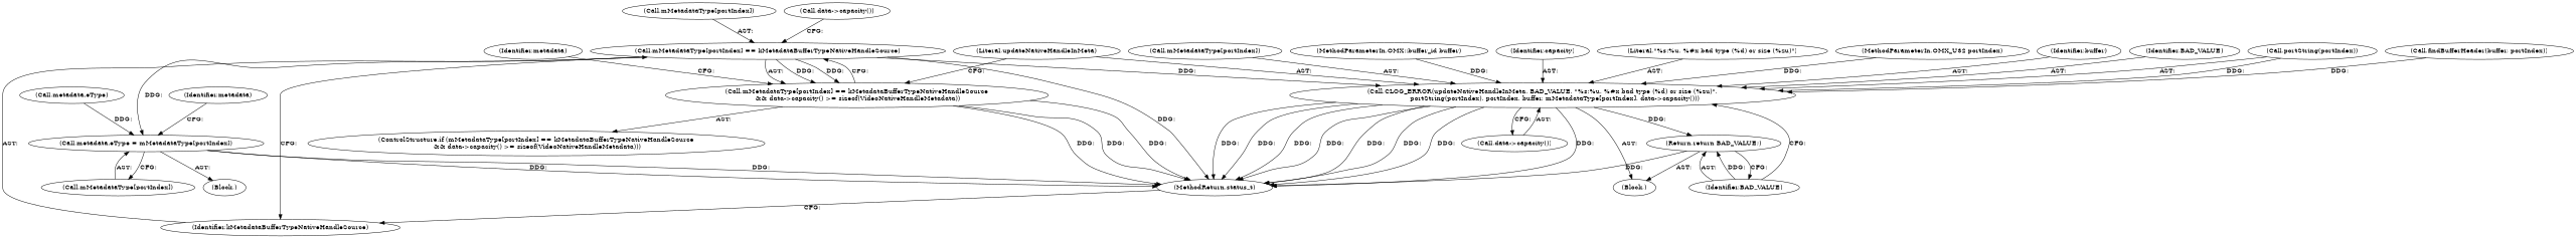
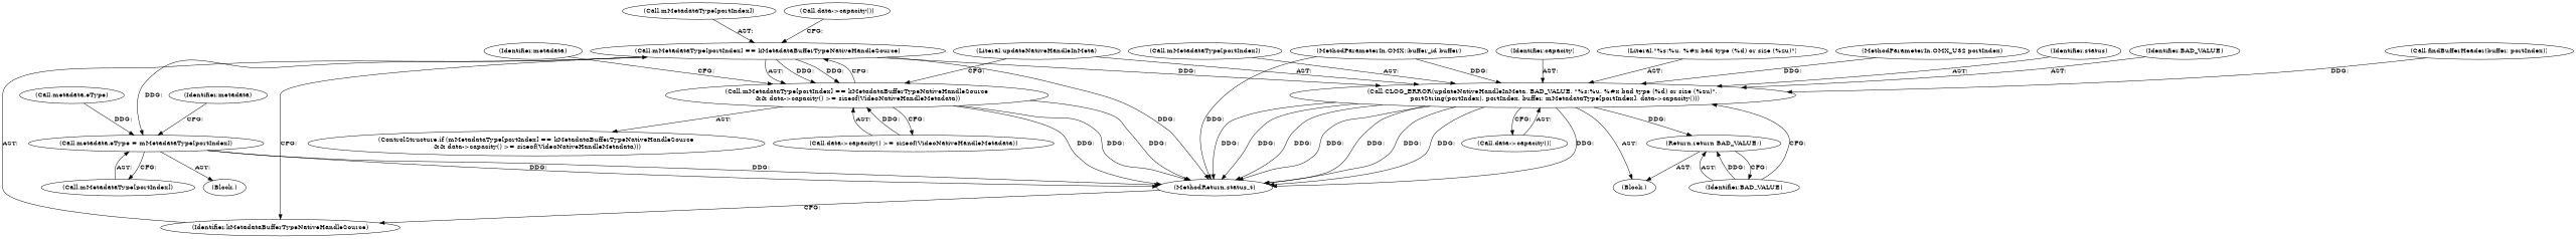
  digraph {
    n1 [label="(Call,mMetadataType[portIndex] == kMetadataBufferTypeNativeHandleSource)"]
    n2 [label="(Call,mMetadataType[portIndex] == kMetadataBufferTypeNativeHandleSource\n && data->capacity() >= sizeof(VideoNativeHandleMetadata))"]
    n3 [label="(Call,metadata.eType = mMetadataType[portIndex])"]
    n4 [label="(Call,CLOG_ERROR(updateNativeHandleInMeta, BAD_VALUE, \"%s:%u, %#x bad type (%d) or size (%zu)\",\n            portString(portIndex), portIndex, buffer, mMetadataType[portIndex], data->capacity()))"]
    n5 [label="(MethodReturn,status_t)"]
    n6 [label="(Identifier,kMetadataBufferTypeNativeHandleSource)"]
    n7 [label="(ControlStructure,if (mMetadataType[portIndex] == kMetadataBufferTypeNativeHandleSource\n && data->capacity() >= sizeof(VideoNativeHandleMetadata)))"]
+   n8 [label="(Call,data->capacity() >= sizeof(VideoNativeHandleMetadata))"]
    n9 [label="(Block,)"]
    n10 [label="(Call,mMetadataType[portIndex])"]
    n11 [label="(Return,return BAD_VALUE;)"]
    n12 [label="(Block,)"]
    n13 [label="(Call,data->capacity())"]
    n14 [label="(Identifier,BAD_VALUE)"]
    n15 [label="(MethodParameterIn,OMX::buffer_id buffer)"]
-   n16 [label="(Identifier,buffer)"]
+   n16 [label="(Identifier,status)"]
    n17 [label="(Identifier,metadata)"]
    n18 [label="(Identifier,BAD_VALUE)"]
    n19 [label="(Identifier,metadata)"]
-   n20 [label="(Call,portString(portIndex))"]
    n21 [label="(Literal,updateNativeHandleInMeta)"]
    n22 [label="(Call,findBufferHeader(buffer, portIndex))"]
    n23 [label="(Call,mMetadataType[portIndex])"]
    n24 [label="(Call,metadata.eType)"]
    n25 [label="(Identifier,capacity)"]
    n26 [label="(Literal,\"%s:%u, %#x bad type (%d) or size (%zu)\")"]
    n27 [label="(Call,mMetadataType[portIndex])"]
    n28 [label="(Call,data->capacity())"]
    n29 [label="(MethodParameterIn,OMX_U32 portIndex)"]
    n1 -> n2 [label="AST: "]
    n1 -> n2 [label="DDG: "]
    n1 -> n2 [label="DDG: "]
    n1 -> n3 [label="DDG: "]
    n1 -> n4 [label="DDG: "]
    n1 -> n5 [label="DDG: "]
    n1 -> n6 [label="CFG: "]
    n2 -> n1 [label="CFG: "]
    n2 -> n5 [label="DDG: "]
    n2 -> n5 [label="DDG: "]
    n2 -> n5 [label="DDG: "]
    n2 -> n7 [label="AST: "]
+   n2 -> n8 [label="CFG: "]
    n3 -> n5 [label="DDG: "]
    n3 -> n5 [label="DDG: "]
    n3 -> n9 [label="AST: "]
    n3 -> n10 [label="CFG: "]
    n4 -> n5 [label="DDG: "]
    n4 -> n5 [label="DDG: "]
    n4 -> n5 [label="DDG: "]
    n4 -> n5 [label="DDG: "]
    n4 -> n5 [label="DDG: "]
    n4 -> n5 [label="DDG: "]
    n4 -> n5 [label="DDG: "]
    n4 -> n5 [label="DDG: "]
    n4 -> n11 [label="DDG: "]
    n4 -> n12 [label="AST: "]
    n4 -> n13 [label="CFG: "]
    n5 -> n6 [label="CFG: "]
    n6 -> n1 [label="AST: "]
+   n8 -> n2 [label="AST: "]
+   n8 -> n2 [label="DDG: "]
    n10 -> n3 [label="AST: "]
-   n11 -> n5 [label="DDG: "]
+   n15 -> n5 [label="DDG: "]
    n11 -> n12 [label="AST: "]
    n11 -> n14 [label="CFG: "]
    n13 -> n4 [label="AST: "]
    n14 -> n4 [label="CFG: "]
    n14 -> n11 [label="AST: "]
    n14 -> n11 [label="DDG: "]
    n15 -> n4 [label="DDG: "]
    n16 -> n4 [label="AST: "]
    n17 -> n3 [label="CFG: "]
    n18 -> n4 [label="AST: "]
    n19 -> n2 [label="CFG: "]
-   n20 -> n4 [label="AST: "]
-   n20 -> n4 [label="DDG: "]
    n21 -> n2 [label="CFG: "]
    n21 -> n4 [label="AST: "]
    n22 -> n4 [label="DDG: "]
    n23 -> n4 [label="AST: "]
    n24 -> n3 [label="DDG: "]
    n25 -> n4 [label="AST: "]
    n26 -> n4 [label="AST: "]
    n27 -> n1 [label="AST: "]
    n28 -> n1 [label="CFG: "]
    n29 -> n4 [label="DDG: "]
  }
